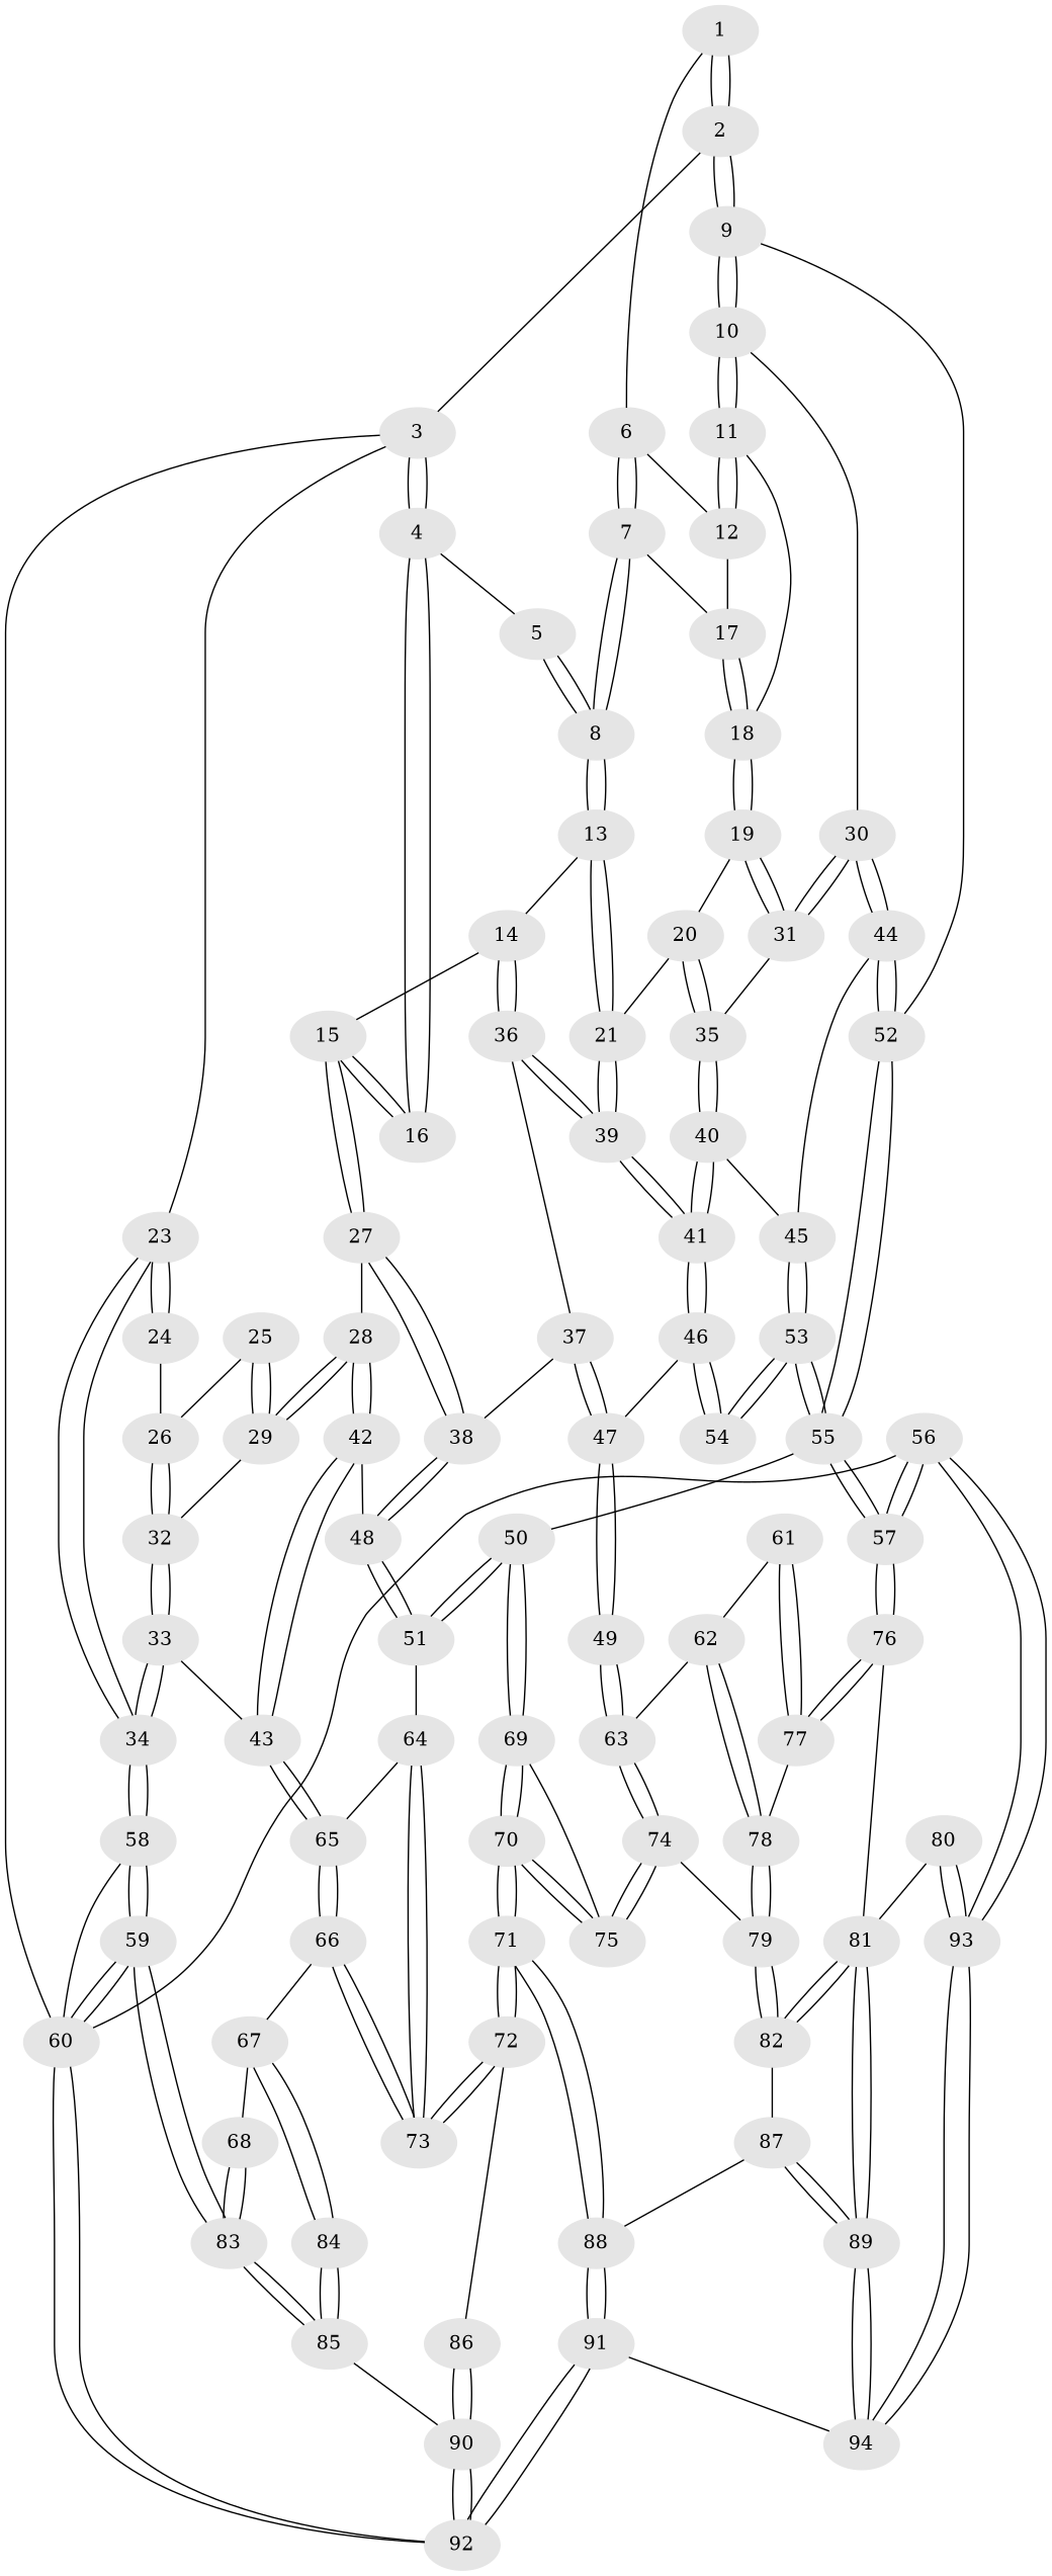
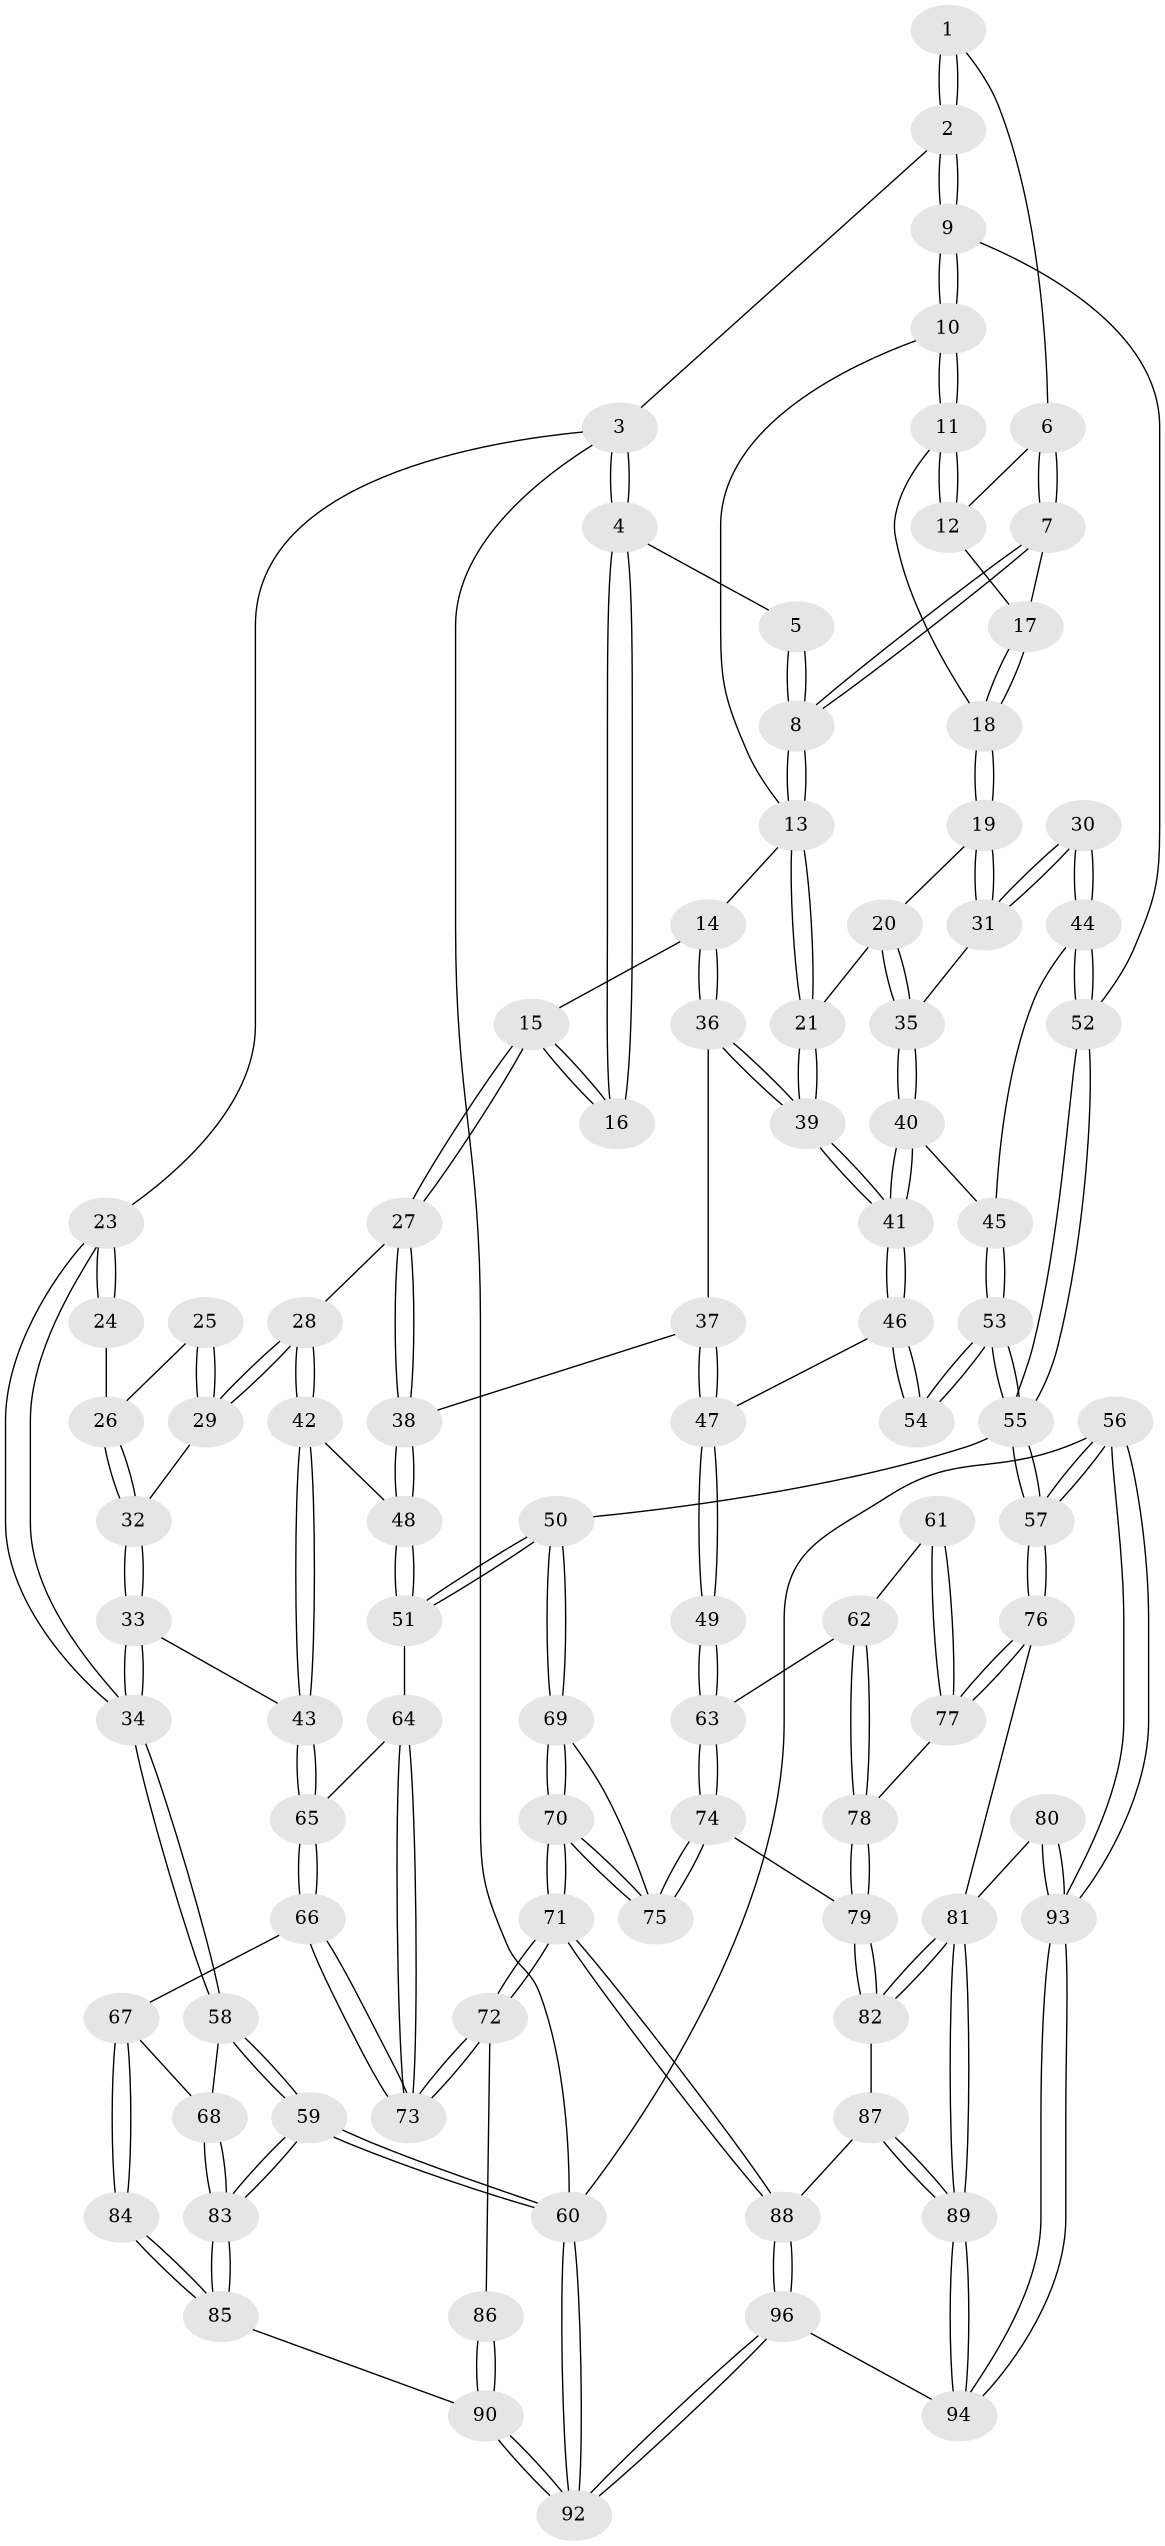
  graph {
    fontname="DejaVu Serif"
    node [color=gray90 fontname="DejaVu Serif" style=filled]
    edge [fontname="DejaVu Serif"]
    1
    2
    6
    3
    9
    7
    12
    4
    23
    60
    10
    52
    56
    57
    93
    5
    16
    24
    34
    92
    8
    13
    17
    18
    14
    21
    11
    30
    55
    31
    44
    19
    15
    36
    39
    27
    37
    28
    38
    20
    35
    40
    41
    25
    26
    29
    58
    32
    33
    42
    48
    43
    45
    65
    59
    68
    47
    49
    51
    46
    53
    54
    66
    63
    64
    50
    69
    74
    70
    75
    73
    61
    62
    77
    76
    94
    81
    83
    85
    78
    79
    67
    84
    71
    72
    88
    86
-   91
+   91 [label=96]
    90
    82
    80
    87
    89
    1 -- 2
    1 -- 2
    1 -- 6
    2 -- 3
    2 -- 9
    2 -- 9
    6 -- 7
    6 -- 7
    6 -- 12
    3 -- 4
    3 -- 4
    3 -- 23
    3 -- 60
    9 -- 10
    9 -- 10
    9 -- 52
    7 -- 8
    7 -- 8
    7 -- 17
    12 -- 17
    4 -- 5
    4 -- 16
    4 -- 16
    23 -- 24
    23 -- 24
    23 -- 34
    23 -- 34
    60 -- 92
    60 -- 92
    10 -- 11
    10 -- 11
-   10 -- 30
+   10 -- 13
    52 -- 55
    52 -- 55
    56 -- 60
    56 -- 57
    56 -- 57
    56 -- 93
    56 -- 93
    57 -- 76
    57 -- 76
    93 -- 94
    93 -- 94
    5 -- 8
    5 -- 8
    24 -- 26
    34 -- 58
    34 -- 58
    8 -- 13
    8 -- 13
    13 -- 14
    13 -- 21
    13 -- 21
    17 -- 18
    17 -- 18
    18 -- 19
    18 -- 19
    14 -- 15
    14 -- 36
    14 -- 36
    21 -- 39
    21 -- 39
    11 -- 12
    11 -- 12
    11 -- 18
    30 -- 31
    30 -- 31
    30 -- 44
    30 -- 44
    55 -- 57
    55 -- 57
    55 -- 50
    31 -- 35
    44 -- 52
    44 -- 52
    44 -- 45
    19 -- 31
    19 -- 31
    19 -- 20
    15 -- 16
    15 -- 16
    15 -- 27
    15 -- 27
    36 -- 39
    36 -- 39
    36 -- 37
    39 -- 41
    39 -- 41
    27 -- 28
    27 -- 38
    27 -- 38
    37 -- 38
    37 -- 47
    37 -- 47
    28 -- 29
    28 -- 29
    28 -- 42
    28 -- 42
    38 -- 48
    38 -- 48
    20 -- 21
    20 -- 35
    20 -- 35
    35 -- 40
    35 -- 40
    40 -- 41
    40 -- 41
    40 -- 45
    41 -- 46
    41 -- 46
    25 -- 26
    25 -- 29
    25 -- 29
    26 -- 32
    26 -- 32
    29 -- 32
    58 -- 59
    58 -- 59
-   58 -- 60
+   58 -- 68
    32 -- 33
    32 -- 33
    33 -- 34
    33 -- 34
    33 -- 43
    42 -- 48
    42 -- 43
    42 -- 43
    48 -- 51
    48 -- 51
    43 -- 65
    43 -- 65
    45 -- 53
    45 -- 53
    65 -- 66
    65 -- 66
    59 -- 60
    59 -- 60
    59 -- 83
    59 -- 83
    68 -- 83
    68 -- 83
    47 -- 49
    47 -- 49
    49 -- 63
    49 -- 63
    51 -- 64
    46 -- 47
    46 -- 54
    46 -- 54
    53 -- 55
    53 -- 55
    53 -- 54
    53 -- 54
    66 -- 73
    66 -- 73
    66 -- 67
    63 -- 74
    63 -- 74
    64 -- 65
    64 -- 73
    64 -- 73
    50 -- 51
    50 -- 51
    50 -- 69
    50 -- 69
    69 -- 70
    69 -- 70
    69 -- 75
    74 -- 75
    74 -- 75
    74 -- 79
    70 -- 75
    70 -- 75
    70 -- 71
    70 -- 71
    61 -- 62
    61 -- 77
    61 -- 77
    62 -- 63
    62 -- 78
    62 -- 78
    77 -- 78
    76 -- 77
    76 -- 77
    76 -- 81
    81 -- 82
    81 -- 82
    81 -- 89
    81 -- 89
    83 -- 85
    83 -- 85
    85 -- 90
    78 -- 79
    78 -- 79
    79 -- 82
    79 -- 82
    67 -- 68
    67 -- 84
    67 -- 84
    84 -- 85
    84 -- 85
    71 -- 72
    71 -- 72
    71 -- 88
    71 -- 88
    72 -- 73
    72 -- 73
    72 -- 86
    88 -- 91
    88 -- 91
    86 -- 90
    86 -- 90
    91 -- 92
    91 -- 92
    91 -- 94
    90 -- 92
    90 -- 92
    82 -- 87
    80 -- 93
    80 -- 93
    80 -- 81
    87 -- 88
    87 -- 89
    87 -- 89
    89 -- 94
    89 -- 94
  }
